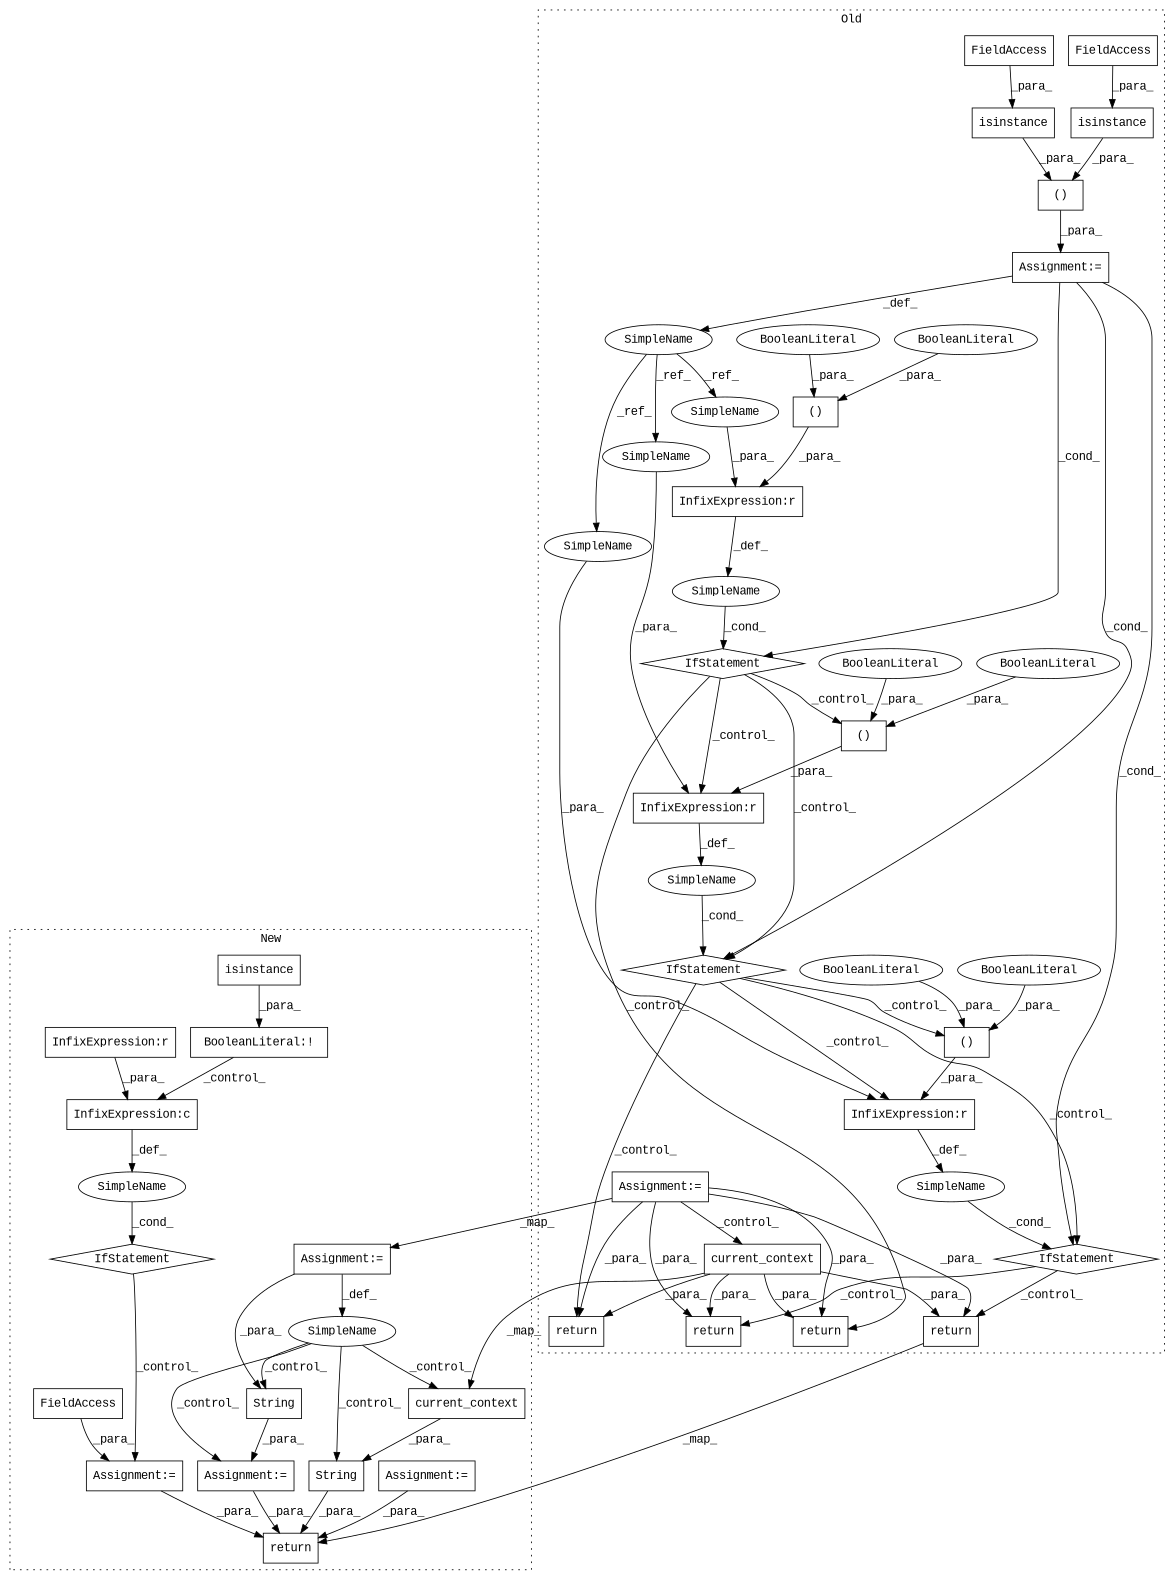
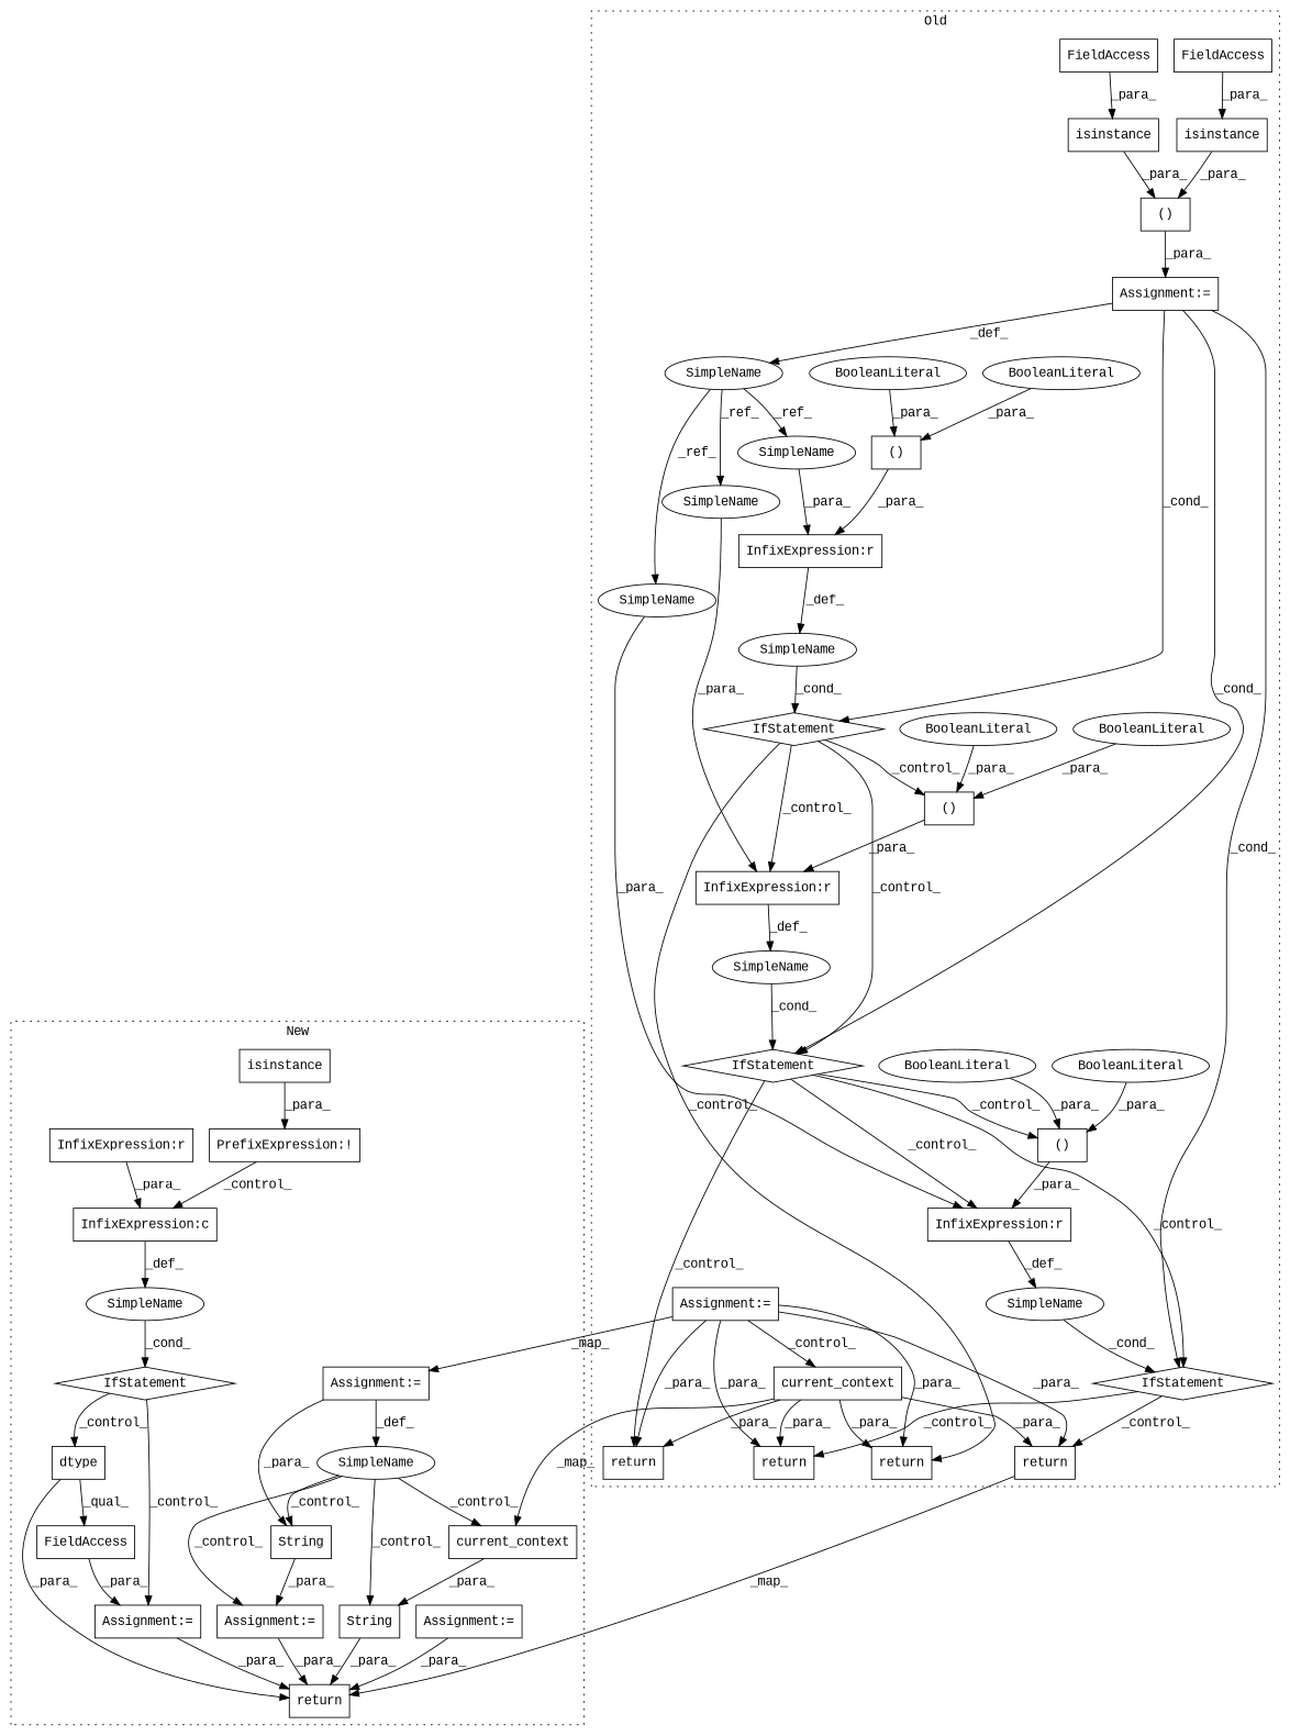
  digraph {
    fontname="Liberation Mono"
    node [a=42 fontname="Liberation Mono" l=4 shape=box]
    edge [fontname="Liberation Mono"]
    n1 [a=41 l=7 label=return s=1831]
    n2 [a=106 l=22 label="()" s=1798]
    n3 [a=9 label=BooleanLiteral s=1816 shape=ellipse]
    n4 [a=106 l=22 label="()" s=1930]
    n5 [a=9 l=5 label=BooleanLiteral s=1798 shape=ellipse]
    n6 [a=106 l=21 label="()" s=1662]
    n7 [a=9 label=BooleanLiteral s=1679 shape=ellipse]
    n8 [a=106 l=66 label="()" s=1370]
    n9 [a=9 label=BooleanLiteral s=1662 shape=ellipse]
    n10 [a=9 label=BooleanLiteral s=1930 shape=ellipse]
    n11 [a=9 l=5 label=BooleanLiteral s=1947 shape=ellipse]
    n12 [label=SimpleName shape=ellipse l=""]
    n13 [label=SimpleName shape=ellipse l=""]
    n14 [a=32 l="11,1" label=isinstance s="1370,1395"]
    n15 [a=41 l=7 label=return s=2043]
    n16 [label=SimpleName shape=ellipse l=""]
    n17 [a=41 l=7 label=return s=1963]
    n18 [a=32 l="11,1" label=isinstance s="1409,1435"]
    n19 [a=7 l=3 label="Assignment:=" s=1294]
    n20 [a=27 l=9 label="InfixExpression:r" s=1789]
    n21 [l=10 label=SimpleName s=1354 shape=ellipse]
    n22 [a=27 l=9 label="InfixExpression:r" s=1653]
    n23 [a=27 l=9 label="InfixExpression:r" s=1921]
    n24 [a=22 l=10 label=FieldAccess s=1425]
    n25 [a=22 l=10 label=FieldAccess s=1385]
    n26 [a=25 l="4,3" label=IfStatement s="1639,1683" shape=diamond]
    n27 [a=7 l=6 label="Assignment:=" s=1364]
    n28 [a=25 l="4,3" label=IfStatement s="1775,1820" shape=diamond]
    n29 [a=32 l=17 label=current_context s=1526]
    n30 [a=25 l="4,3" label=IfStatement s="1907,1952" shape=diamond]
    n31 [a=41 l=7 label=return s=1694]
    n32 [l=10 label=SimpleName s=1779 shape=ellipse]
    n33 [l=10 label=SimpleName s=1643 shape=ellipse]
    n34 [l=10 label=SimpleName s=1911 shape=ellipse]
+   n35 [a=32 l="6,1" label=dtype s="1508,1519"]
    n36 [a=7 l=1 label="Assignment:=" s=1501]
    n37 [a=25 l="4,2" label=IfStatement s="1438,1486" shape=diamond]
    n38 [label=SimpleName shape=ellipse l=""]
    n39 [a=27 label="InfixExpression:r" s=1448]
-   n40 [a=38 l=1 label="BooleanLiteral:!" s=1461]
+   n40 [a=38 l=1 label="PrefixExpression:!" s=1461]
    n41 [a=27 label="InfixExpression:c" s=1457]
    n42 [a=32 l="11,1" label=isinstance s="1462,1485"]
    n43 [a=41 l=7 label=return s=1621]
    n44 [a=32 l="7,1" label=String s="1364,1388"]
    n45 [a=7 l=3 label="Assignment:=" s=1254]
    n46 [a=32 l="7,1" label=String s="1415,1425"]
    n47 [label=SimpleName shape=ellipse l=""]
    n48 [a=22 l=23 label=FieldAccess s=1502]
    n49 [a=7 l=13 label="Assignment:=" s=1213]
    n50 [a=7 l=1 label="Assignment:=" s=1414]
    n51 [a=32 l=17 label=current_context s=1371]
    subgraph cluster_1 {
      label=Old
      style=dotted
      n1
      n2
      n3
      n4
      n5
      n6
      n7
      n8
      n9
      n10
      n11
      n12
      n13
      n14
      n15
      n16
      n17
      n18
      n19
      n20
      n21
      n22
      n23
      n24
      n25
      n26
      n27
      n28
      n29
      n30
      n31
      n32
      n33
      n34
    }
    subgraph cluster_2 {
      label=New
      style=dotted
+     n35
      n36
      n37
      n38
      n39
      n40
      n41
      n42
      n43
      n44
      n45
      n46
      n47
      n48
      n49
      n50
      n51
    }
    n2 -> n20 [label=_para_]
    n3 -> n2 [label=_para_]
    n4 -> n23 [label=_para_]
    n5 -> n2 [label=_para_]
    n6 -> n22 [label=_para_]
    n7 -> n6 [label=_para_]
    n8 -> n27 [label=_para_]
    n9 -> n6 [label=_para_]
    n10 -> n4 [label=_para_]
    n11 -> n4 [label=_para_]
    n12 -> n26 [label=_cond_]
    n13 -> n28 [label=_cond_]
    n14 -> n8 [label=_para_]
    n15 -> n43 [label=_map_]
    n16 -> n30 [label=_cond_]
    n18 -> n8 [label=_para_]
    n19 -> n1 [label=_para_]
    n19 -> n15 [label=_para_]
    n19 -> n17 [label=_para_]
    n19 -> n29 [label=_control_]
    n19 -> n31 [label=_para_]
    n19 -> n45 [label=_map_]
    n20 -> n13 [label=_def_]
    n21 -> n32 [label=_ref_]
    n21 -> n33 [label=_ref_]
    n21 -> n34 [label=_ref_]
    n22 -> n12 [label=_def_]
    n23 -> n16 [label=_def_]
    n24 -> n18 [label=_para_]
    n25 -> n14 [label=_para_]
    n26 -> n2 [label=_control_]
    n26 -> n20 [label=_control_]
    n26 -> n28 [label=_control_]
    n26 -> n31 [label=_control_]
    n27 -> n21 [label=_def_]
    n27 -> n26 [label=_cond_]
    n27 -> n28 [label=_cond_]
    n27 -> n30 [label=_cond_]
    n28 -> n1 [label=_control_]
    n28 -> n4 [label=_control_]
    n28 -> n23 [label=_control_]
    n28 -> n30 [label=_control_]
    n29 -> n1 [label=_para_]
    n29 -> n15 [label=_para_]
    n29 -> n17 [label=_para_]
    n29 -> n31 [label=_para_]
    n29 -> n51 [label=_map_]
    n30 -> n15 [label=_control_]
    n30 -> n17 [label=_control_]
    n32 -> n20 [label=_para_]
    n33 -> n22 [label=_para_]
    n34 -> n23 [label=_para_]
+   n35 -> n43 [label=_para_]
+   n35 -> n48 [label=_qual_]
    n36 -> n43 [label=_para_]
+   n37 -> n35 [label=_control_]
    n37 -> n36 [label=_control_]
    n38 -> n37 [label=_cond_]
    n39 -> n41 [label=_para_]
    n40 -> n41 [label=_control_]
    n41 -> n38 [label=_def_]
    n42 -> n40 [label=_para_]
    n44 -> n43 [label=_para_]
    n45 -> n46 [label=_para_]
    n45 -> n47 [label=_def_]
    n46 -> n50 [label=_para_]
    n47 -> n44 [label=_control_]
    n47 -> n46 [label=_control_]
    n47 -> n50 [label=_control_]
    n47 -> n51 [label=_control_]
    n48 -> n36 [label=_para_]
    n49 -> n43 [label=_para_]
    n50 -> n43 [label=_para_]
    n51 -> n44 [label=_para_]
  }
